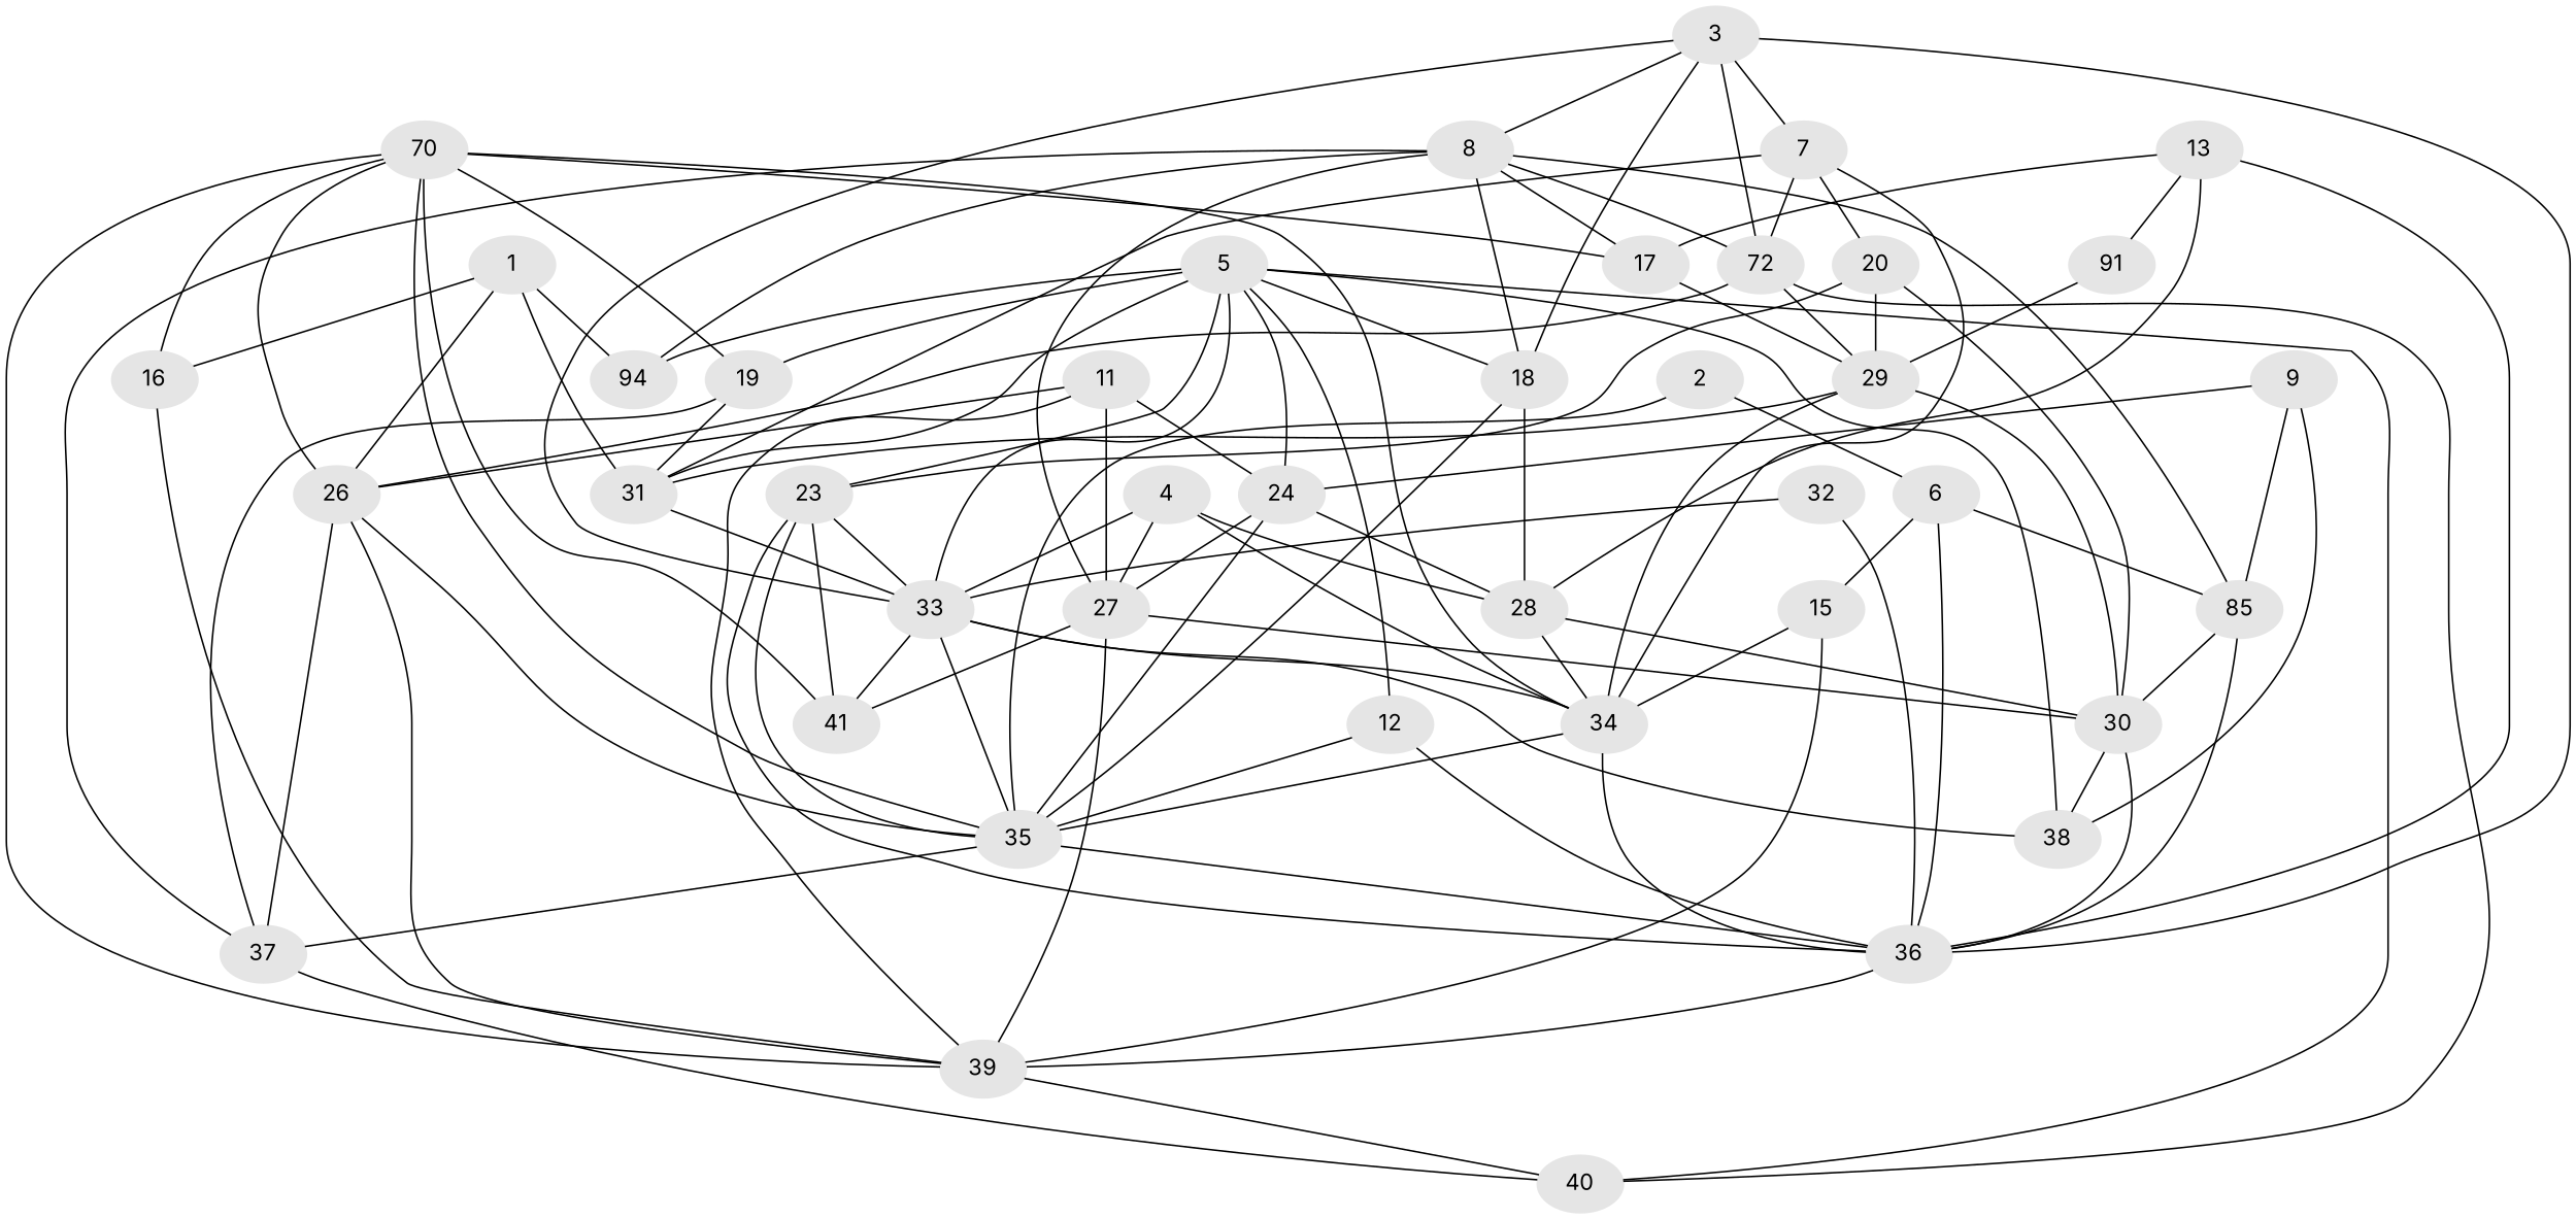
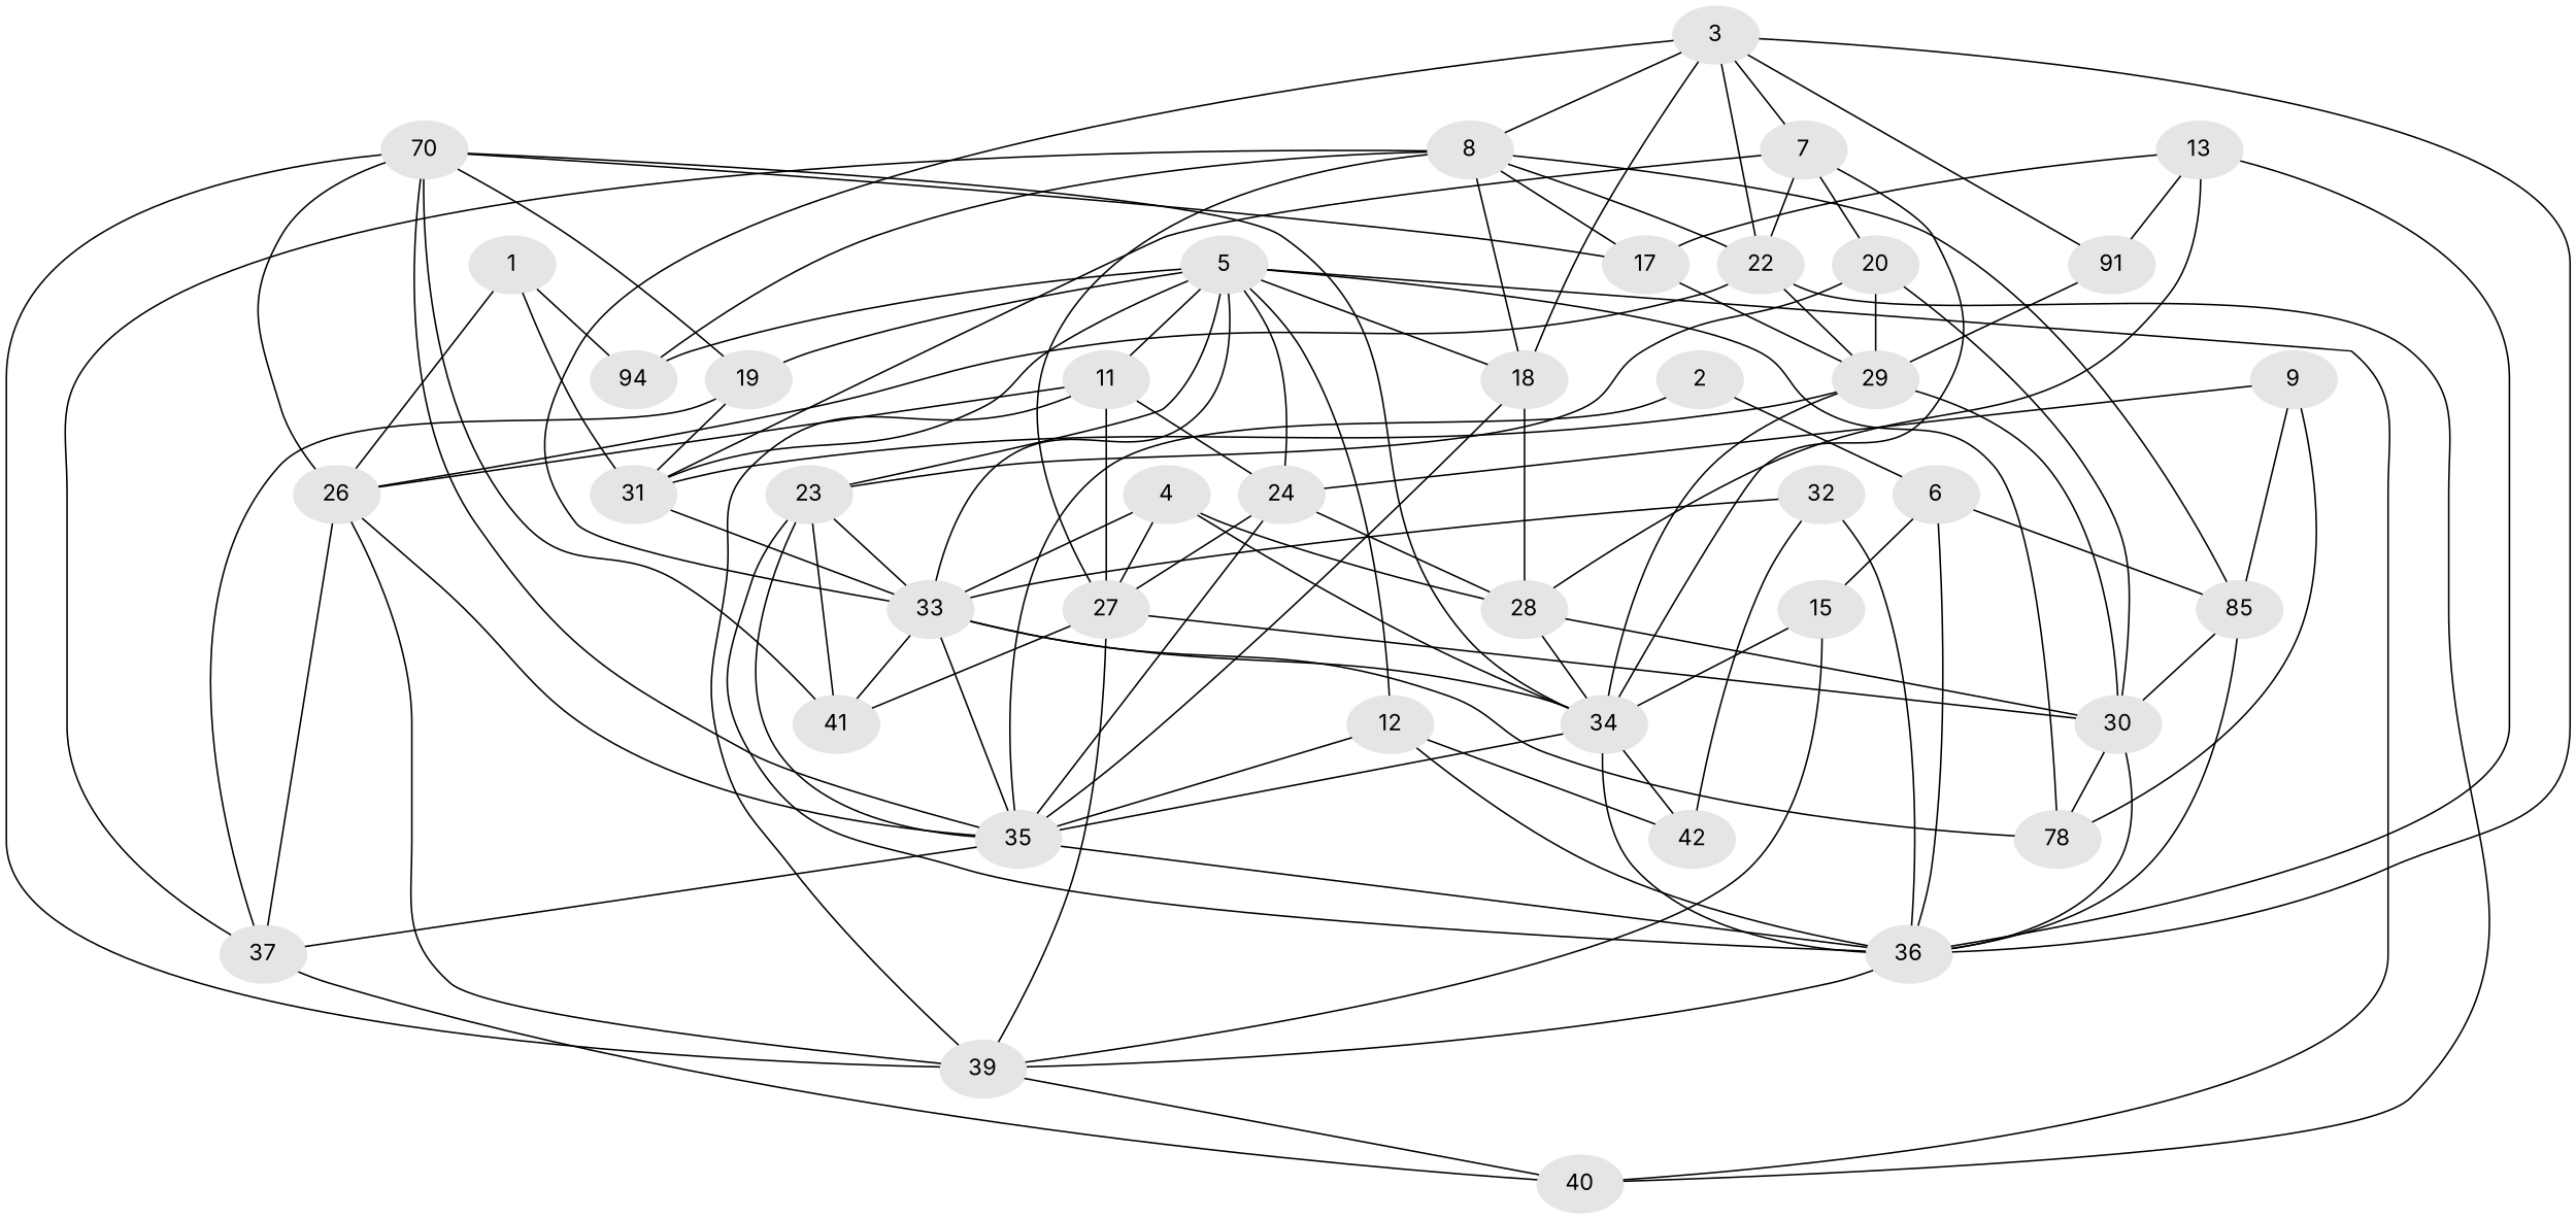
  graph {
    fontname=Inter
    node [color=gray90 fontname=Inter style=filled]
    edge [fontname=Inter weight=1.0]
    n1 [label=94]
    1
-   16
    26
    31
    39
    35
    37
    33
    2
    6
    36
    15
    n14 [label=85]
    3
    7
    8
    18
    n19 [label=91]
-   22 [label=72]
+   22
    34
    20
    27
    17
    28
    29
    40
-   38
+   38 [label=78]
    41
    4
    30
    5
    11
    12
    19
    23
    24
+   42
    9
    n40 [label=70]
    13
    32
    1 -- n1
-   1 -- 16
    1 -- 26
    1 -- 31
-   16 -- 39
    26 -- 39
    26 -- 35
    26 -- 37
    31 -- 33
    39 -- 40
    35 -- 37
    35 -- 36
    37 -- 40
    33 -- 35
    33 -- 34
    33 -- 38
    33 -- 41
    2 -- 35
    2 -- 6
    6 -- 36
    6 -- 15
    6 -- n14
    36 -- 39
    15 -- 39
    15 -- 34
    n14 -- 36
    n14 -- 30
    3 -- 33
    3 -- 36
    3 -- 7
    3 -- 8
    3 -- 18
+   3 -- n19
    3 -- 22
    7 -- 31
    7 -- 22
    7 -- 34
    7 -- 20
    8 -- n1
    8 -- 37
    8 -- n14
    8 -- 18
    8 -- 22
    8 -- 27
    8 -- 17
    18 -- 35
    18 -- 28
    n19 -- 29
    22 -- 26
    22 -- 29 [weight=2.0]
    22 -- 40
    34 -- 35
    34 -- 36
+   34 -- 42
    20 -- 29
    20 -- 30
    20 -- 23
    27 -- 39
    27 -- 41
    27 -- 30
    17 -- 29
    28 -- 34
    28 -- 30
    29 -- 31
    29 -- 34 [weight=2.0]
    29 -- 30
    4 -- 33
    4 -- 34
    4 -- 27
    4 -- 28
    30 -- 36
    30 -- 38
    5 -- n1
    5 -- 31
    5 -- 33
    5 -- 18
    5 -- 40
    5 -- 38
+   5 -- 11 [weight=2.0]
    5 -- 12
    5 -- 19
    5 -- 23
    5 -- 24
    11 -- 26
    11 -- 39
    11 -- 27
    11 -- 24
    12 -- 35
    12 -- 36
+   12 -- 42
    19 -- 31
    19 -- 37
    23 -- 35
    23 -- 33
    23 -- 36
    23 -- 41
    24 -- 35
    24 -- 27 [weight=2.0]
    24 -- 28
    9 -- n14
    9 -- 38
    9 -- 24
-   n40 -- 16
    n40 -- 26
    n40 -- 39
    n40 -- 35
    n40 -- 34
    n40 -- 17
    n40 -- 41 [weight=2.0]
    n40 -- 19
    13 -- 36
    13 -- n19
    13 -- 17
    13 -- 28
    32 -- 33
    32 -- 36
+   32 -- 42
  }
